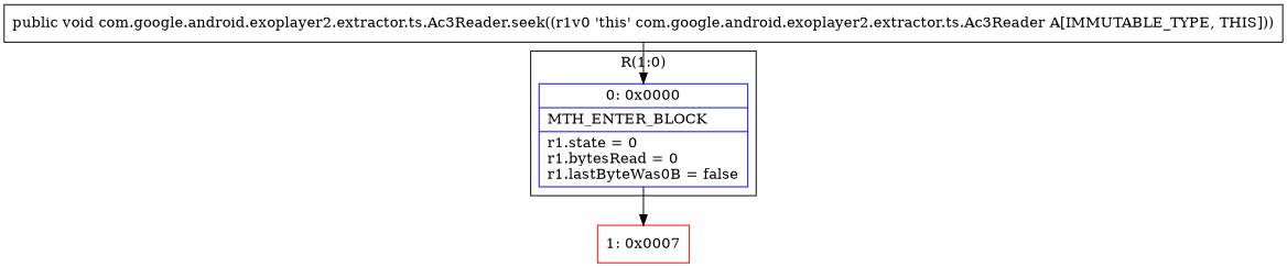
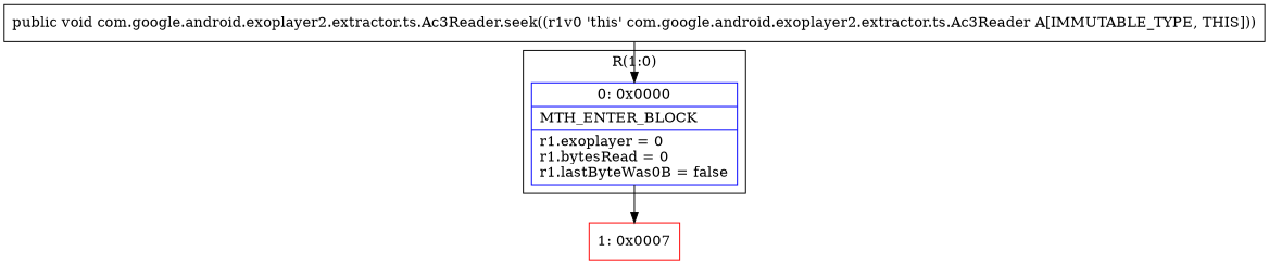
  digraph {
    node [shape=record]
-   n1 [color=blue label="{0\:\ 0x0000|MTH_ENTER_BLOCK\l|r1.state = 0\lr1.bytesRead = 0\lr1.lastByteWas0B = false\l}"]
+   n1 [color=blue label="{0\:\ 0x0000|MTH_ENTER_BLOCK\l|r1.exoplayer = 0\lr1.bytesRead = 0\lr1.lastByteWas0B = false\l}"]
    n2 [color=red label="{1\:\ 0x0007}"]
    n3 [label="{public void com.google.android.exoplayer2.extractor.ts.Ac3Reader.seek((r1v0 'this' com.google.android.exoplayer2.extractor.ts.Ac3Reader A[IMMUTABLE_TYPE, THIS])) }"]
    subgraph cluster_1 {
      label="R(1:0)"
      n1
    }
    n1 -> n2
    n3 -> n1
  }
